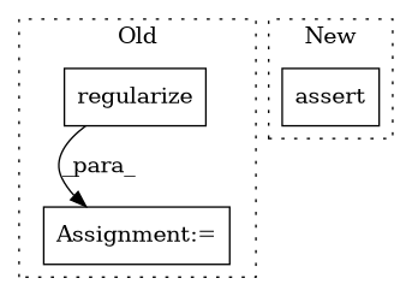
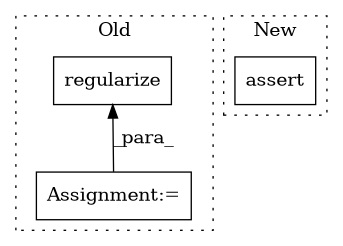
  digraph {
    fontname="DejaVu Serif"
    node [a=32 shape=box fontname="DejaVu Serif"]
    n1 [l="11,1" label=regularize s="14054,14076"]
    n2 [a=7 l=1 label="Assignment:=" s=14047]
    n3 [l="15,2" label=assert s="13189,13284"]
    subgraph cluster_1 {
      label=Old
      style=dotted
      n1
      n2
    }
    subgraph cluster_2 {
      label=New
      style=dotted
      n3
    }
-   n1 -> n2 [label=_para_ fontname="DejaVu Serif"]
+   n2 -> n1 [label=_para_ fontname="DejaVu Serif"]
  }
